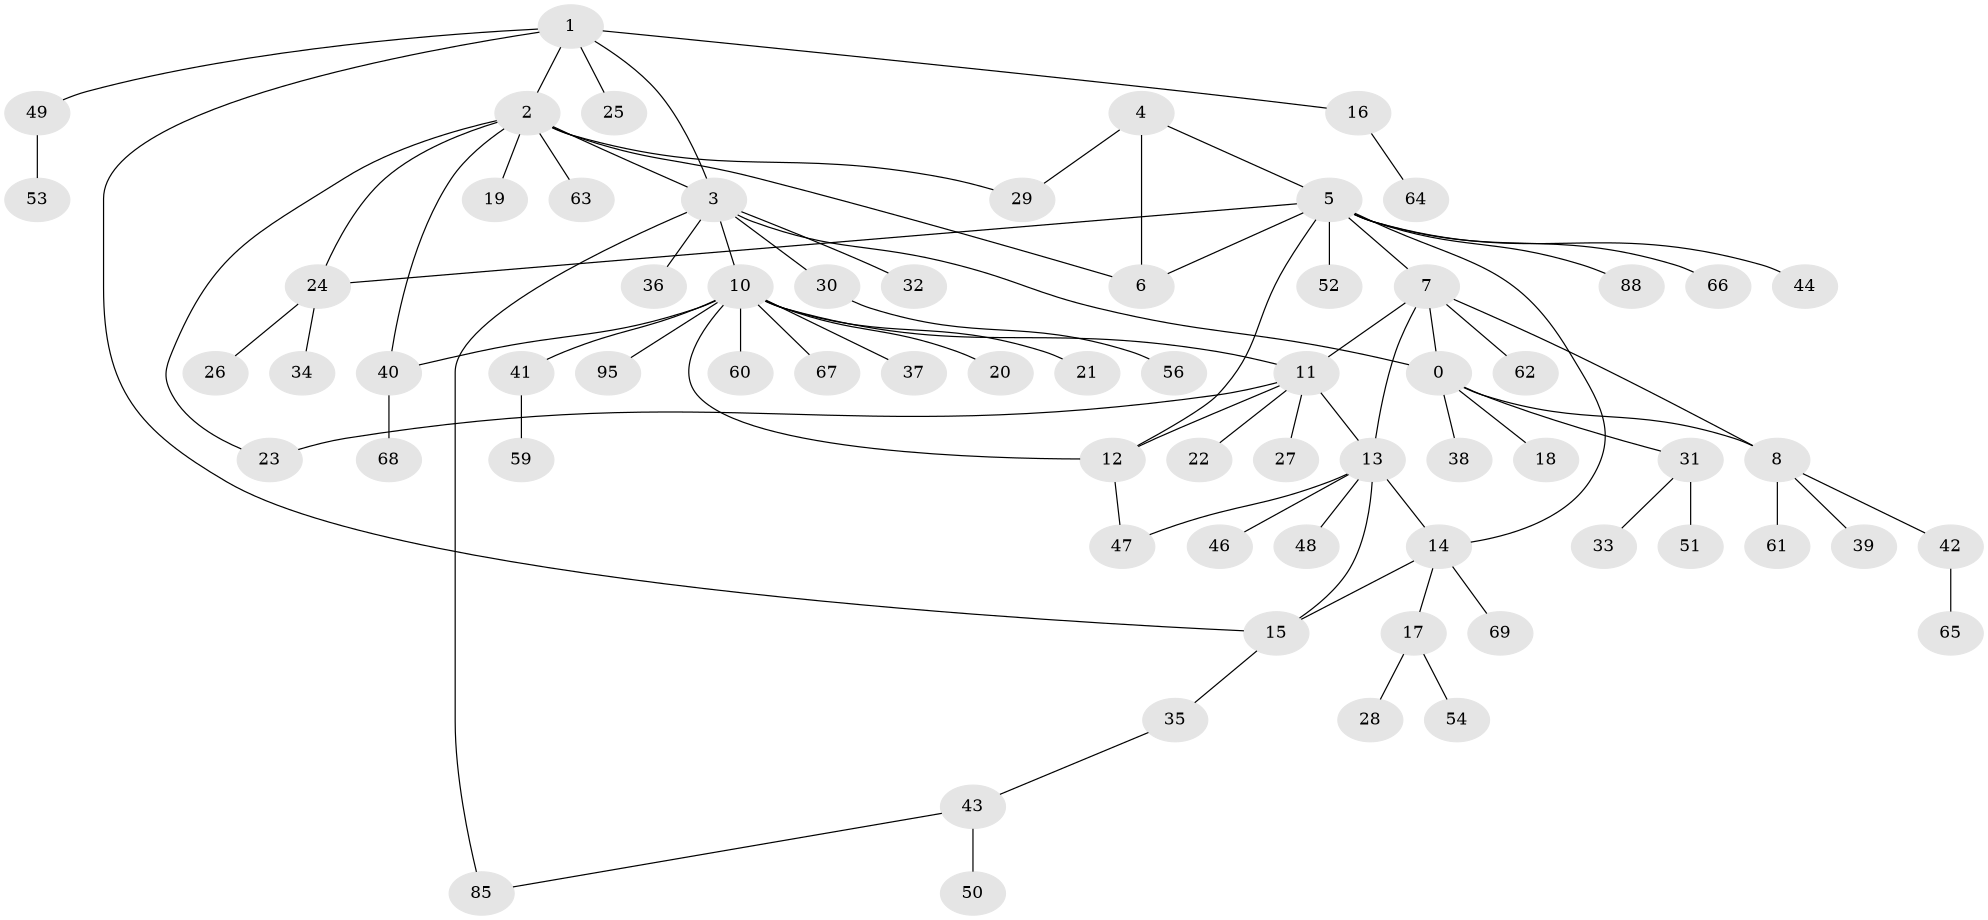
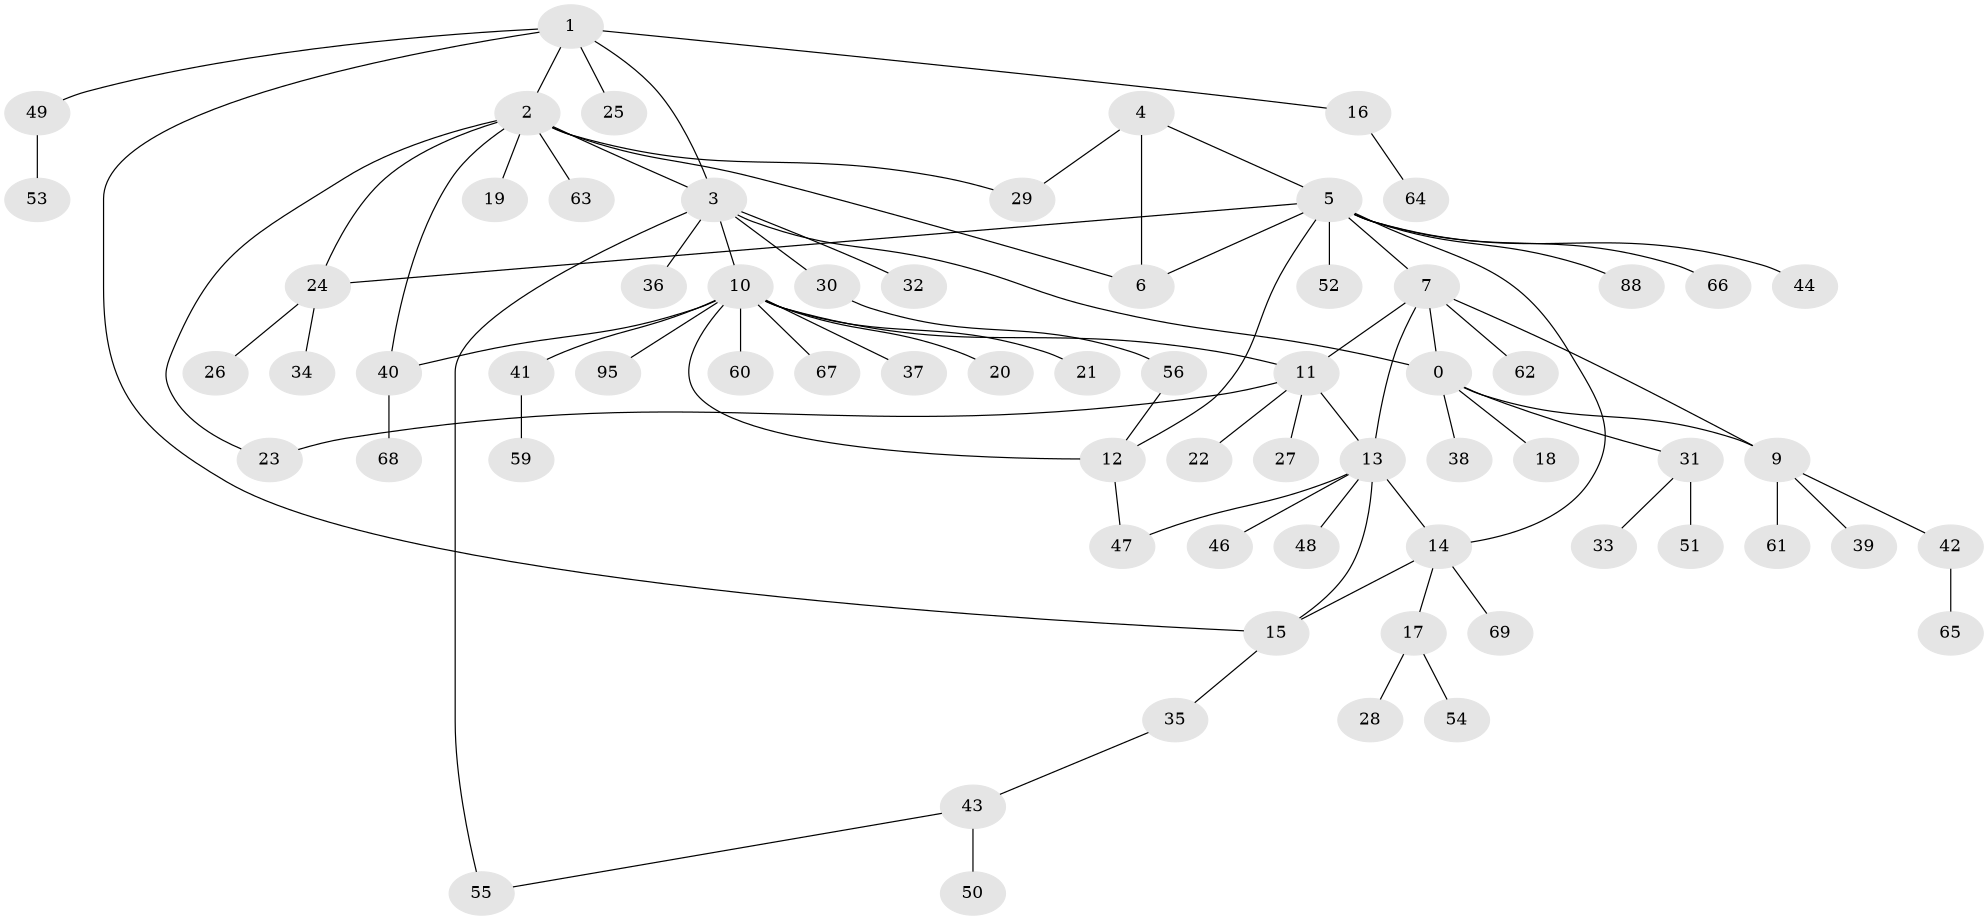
  graph {
    node [color=gray90 style=filled]
    1
    2
    3
    15
    16
    25
    49
    6
    19
    23
    24
    29
    40
    63
    n15 [label=0]
    10
    30
    32
    36
-   55 [label=85]
+   55
    35
    64
    53
    26
    34
    68
-   9 [label=8]
+   9
    18
    31
    38
    12
    11
    37
    20
    21
    41
    n37 [label=95]
    60
    67
    56
    4
    5
    7
    14
    44
    52
    n47 [label=88]
    66
    13
    62
    47
    17
    69
    39
    42
    61
    22
    27
    46
    48
    33
    51
    65
    59
    28
    54
    43
    50
    1 -- 2
    1 -- 3
    1 -- 15
    1 -- 16
    1 -- 25
    1 -- 49
    2 -- 3
    2 -- 6
    2 -- 19
    2 -- 23
    2 -- 24
    2 -- 29
    2 -- 40
    2 -- 63
    3 -- n15
    3 -- 10
    3 -- 30
    3 -- 32
    3 -- 36
    3 -- 55
    15 -- 35
    16 -- 64
    49 -- 53
    24 -- 26
    24 -- 34
    40 -- 68
    n15 -- 9
    n15 -- 18
    n15 -- 31
    n15 -- 38
    10 -- 40
    10 -- 12
    10 -- 11
    10 -- 37
    10 -- 20
    10 -- 21
    10 -- 41
    10 -- n37
    10 -- 60
    10 -- 67
    30 -- 56
    35 -- 43
    9 -- 39
    9 -- 42
    9 -- 61
    31 -- 33
    31 -- 51
    12 -- 47
    11 -- 23
-   11 -- 12
+   56 -- 12
    11 -- 13
    11 -- 22
    11 -- 27
    41 -- 59
    4 -- 6
    4 -- 29
    4 -- 5
    5 -- 6
    5 -- 24
    5 -- 12
    5 -- 7
    5 -- 14
    5 -- 44
    5 -- 52
    5 -- n47
    5 -- 66
    7 -- n15
    7 -- 9
    7 -- 11
    7 -- 13
    7 -- 62
    14 -- 15
    14 -- 17
    14 -- 69
    13 -- 15
    13 -- 14
    13 -- 47
    13 -- 46
    13 -- 48
    17 -- 28
    17 -- 54
    42 -- 65
    43 -- 55
    43 -- 50
  }
